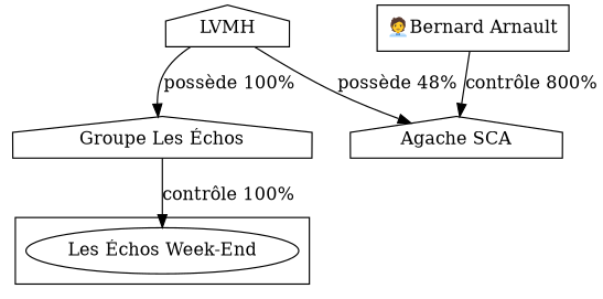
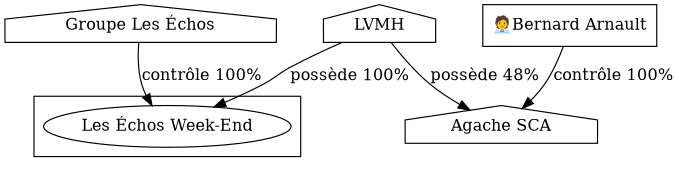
  digraph {
    rankdir=TB
    node [shape=house]
    n1 [label="Les Échos Week-End" shape=""]
    n2 [label="🧑‍💼Bernard Arnault" shape=box]
    n3 [label="Agache SCA"]
    n4 [label="Groupe Les Échos"]
    n5 [label=LVMH]
    subgraph cluster_1 {
      n1
    }
    subgraph sub_2 {
      n2
    }
-   n2 -> n3 [label="contrôle 800%"]
+   n2 -> n3 [label="contrôle 100%"]
    n4 -> n1 [label="contrôle 100%"]
    n5 -> n3 [label="possède 48%"]
-   n5 -> n4 [label="possède 100%"]
+   n5 -> n1 [label="possède 100%"]
  }
